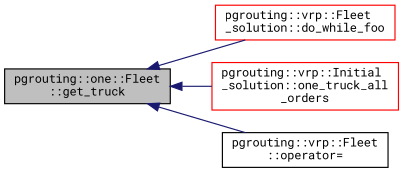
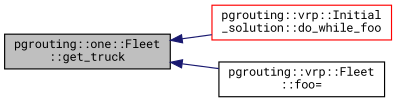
  digraph {
    fontname="Roboto Mono"
    rankdir=LR
    node [color=black fillcolor=white fontname="Roboto Mono" fontsize=10 shape=record style=filled]
    edge [color=midnightblue dir=back fontname="Roboto Mono" fontsize=10 labelfontname=Helvetica labelfontsize=10 style=solid]
    n1 [fillcolor=grey75 fontcolor=black height=0.2 label="pgrouting::one::Fleet\l::get_truck" width=0.4]
-   n2 [color=red height=0.2 label="pgrouting::vrp::Fleet\l_solution::do_while_foo" width=0.4]
-   n3 [color=red height=0.2 label="pgrouting::vrp::Initial\l_solution::one_truck_all\l_orders" width=0.4]
-   n4 [height=0.2 label="pgrouting::vrp::Fleet\l::operator=" width=0.4]
+   n2 [color=red height=0.2 label="pgrouting::vrp::Initial\l_solution::do_while_foo" width=0.4]
+   n4 [height=0.2 label="pgrouting::vrp::Fleet\l::foo=" width=0.4]
    n1 -> n2
-   n1 -> n3
    n1 -> n4
  }
